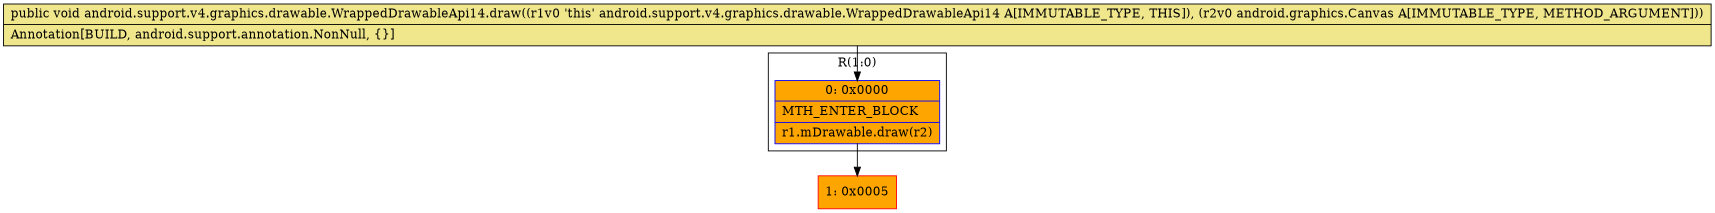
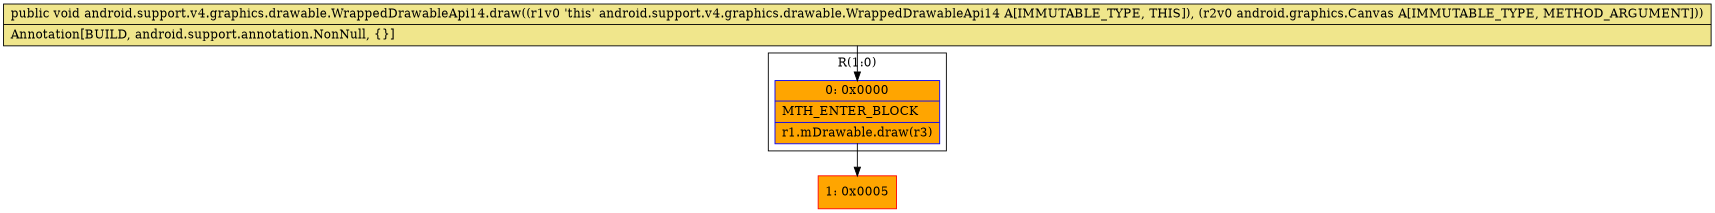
  digraph {
    node [shape=record style=filled fillcolor=orange]
-   n1 [color=blue label="{0\:\ 0x0000|MTH_ENTER_BLOCK\l|r1.mDrawable.draw(r2)\l}"]
+   n1 [color=blue label="{0\:\ 0x0000|MTH_ENTER_BLOCK\l|r1.mDrawable.draw(r3)\l}"]
    n2 [color=red label="{1\:\ 0x0005}"]
    n3 [label="{public void android.support.v4.graphics.drawable.WrappedDrawableApi14.draw((r1v0 'this' android.support.v4.graphics.drawable.WrappedDrawableApi14 A[IMMUTABLE_TYPE, THIS]), (r2v0 android.graphics.Canvas A[IMMUTABLE_TYPE, METHOD_ARGUMENT]))  | Annotation[BUILD, android.support.annotation.NonNull, \{\}]\l}" fillcolor=khaki]
    subgraph cluster_1 {
      label="R(1:0)"
      n1
    }
    n1 -> n2
    n3 -> n1
  }
